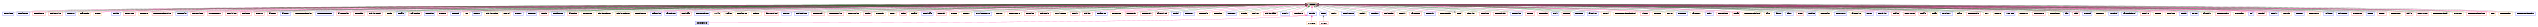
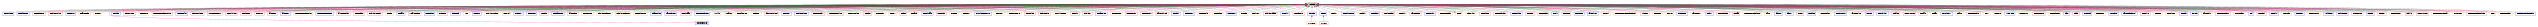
  digraph {
    rankdir=TB
    node [color=darkorange fillcolor=white fontname=Helvetica fontsize=10 shape=record style=filled]
    edge [color=gray40 dir=back fontname=Helvetica fontsize=10 labelfontname=Helvetica labelfontsize=10 shape=plaintext style=solid]
    n1 [color=blue height=0.2 label=Op_unique width=0.4]
    n2 [color=blue height=0.2 label=Fn_diagmat width=0.4]
    n3 [color=red height=0.2 label=Spop_htrans width=0.4]
    n4 [color=red height=0.2 label=Spglue_minus width=0.4]
    n5 [color=blue height=0.2 label=Fn_norm width=0.4]
    n6 [height=0.2 label=EGlueCube width=0.4]
    n7 [height=0.2 label=Fn_cor width=0.4]
    n8 [color=blue height=0.2 label=Op_relational width=0.4]
    n9 [color=blue height=0.2 label=Fn_hist width=0.4]
    n10 [color=red height=0.2 label=Fn_conv_to width=0.4]
    n11 [height=0.2 label=Fn_speye width=0.4]
    n12 [color=red height=0.2 label=Operator_cube_minus width=0.4]
    n13 [color=blue height=0.2 label=Op_toeplitz width=0.4]
    n14 [color=red height=0.2 label=Fn_n_unique width=0.4]
    n15 [color=red height=0.2 label=Arma_ostream width=0.4]
    n16 [color=red height=0.2 label=Fn_syl_lyap width=0.4]
    n17 [color=red height=0.2 label=Op_htrans width=0.4]
    n18 [color=red height=0.2 label=Op_sum width=0.4]
    n19 [color=red height=0.2 label=Glue_cor width=0.4]
    n20 [color=blue height=0.2 label=Glue_cov width=0.4]
    n21 [height=0.2 label=Operator_cube_plus width=0.4]
    n22 [color=blue height=0.2 label=Operator_ostream width=0.4]
    n23 [color=red height=0.2 label=Glue_toeplitz width=0.4]
    n24 [color=red height=0.2 label=Op_stddev width=0.4]
    n25 [color=red height=0.2 label=Subview_each width=0.4]
    n26 [height=0.2 label=Fn_det width=0.4]
    n27 [color=blue height=0.2 label=Op_flip width=0.4]
    n28 [color=red height=0.2 label=MtGlueCube width=0.4]
    n29 [color=blue height=0.2 label=Fn_resize width=0.4]
    n30 [color=red height=0.2 label=Fn_trans width=0.4]
    n31 [color=blue height=0.2 label=Op_prod width=0.4]
    n32 [height=0.2 label=Mat width=0.4]
    n33 [color=blue height=0.2 label=Fn_sum width=0.4]
    n34 [height=0.2 label=Subview_cube width=0.4]
    n35 [height=0.2 label=Fn_svd width=0.4]
    n36 [color=blue height=0.2 label=Fn_conv width=0.4]
    n37 [color=blue height=0.2 label=Spop_var width=0.4]
    n38 [color=red height=0.2 label=Op_dot width=0.4]
    n39 [color=blue height=0.2 label=Op_diagmat width=0.4]
    n40 [color=red height=0.2 label=GlueCube width=0.4]
    n41 [height=0.2 label=Op_repmat width=0.4]
    n42 [height=0.2 label=Subview_elem1 width=0.4]
    n43 [height=0.2 label=Subview_elem2 width=0.4]
    n44 [height=0.2 label=Fn_princomp width=0.4]
    n45 [color=blue height=0.2 label=Hdf5_misc width=0.4]
    n46 [color=blue height=0.2 label=Glue_times width=0.4]
    n47 [color=red height=0.2 label=Fn_shuffle width=0.4]
    n48 [color=blue height=0.2 label=Operator_times width=0.4]
    n49 [height=0.2 label=Auxlib width=0.4]
    n50 [height=0.2 label=MtGlue width=0.4]
    n51 [height=0.2 label=Op_diagvec width=0.4]
    n52 [height=0.2 label=Podarray width=0.4]
    n53 [color=red height=0.2 label=Gemm_mixed width=0.4]
    n54 [color=blue height=0.2 label=Op_max width=0.4]
    n55 [color=blue height=0.2 label=Spglue_times width=0.4]
    n56 [color=red height=0.2 label=Operator_div width=0.4]
    n57 [color=red height=0.2 label=Operator_minus width=0.4]
    n58 [height=0.2 label=Fn_trunc_log width=0.4]
    n59 [color=red height=0.2 label=Fn_dot width=0.4]
    n60 [height=0.2 label=Fn_randu width=0.4]
    n61 [height=0.2 label=SpRow width=0.4]
    n62 [color=red height=0.2 label=Cube width=0.4]
    n63 [height=0.2 label=Op_find width=0.4]
    n64 [color=blue height=0.2 label=Op_shuffle width=0.4]
    n65 [color=red height=0.2 label=Fn_randn width=0.4]
    n66 [height=0.2 label=Fn_sort width=0.4]
    n67 [height=0.2 label=Eop_aux width=0.4]
    n68 [color=blue height=0.2 label=Running_stat_vec width=0.4]
    n69 [height=0.2 label=Fn_max width=0.4]
    n70 [height=0.2 label=Fn_trunc_exp width=0.4]
    n71 [color=red height=0.2 label=Op_resize width=0.4]
    n72 [color=red height=0.2 label=Spglue_plus width=0.4]
    n73 [height=0.2 label=Running_stat width=0.4]
    n74 [fillcolor=grey75 fontcolor=black height=0.2 label=MtSpOp width=0.4]
    n75 [color=red height=0.2 label=Op_min width=0.4]
    n76 [color=red height=0.2 label=Subview width=0.4]
    n77 [color=blue height=0.2 label=Fn_diagvec width=0.4]
    n78 [height=0.2 label=Fn_repmat width=0.4]
    n79 [color=red height=0.2 label=Fn_sprandn width=0.4]
    n80 [color=red height=0.2 label=Fn_sprandu width=0.4]
    n81 [color=red height=0.2 label=Glue_mixed width=0.4]
    n82 [color=blue height=0.2 label=Fn_chol width=0.4]
    n83 [color=blue height=0.2 label=Spop_max width=0.4]
    n84 [height=0.2 label=Fn_toeplitz width=0.4]
    n85 [height=0.2 label=EOpCube width=0.4]
    n86 [color=blue height=0.2 label=Op_mean width=0.4]
    n87 [height=0.2 label=Fn_eig width=0.4]
    n88 [height=0.2 label=Fn_kron width=0.4]
    n89 [color=red height=0.2 label=Subview_field width=0.4]
    n90 [color=blue height=0.2 label=Fn_pinv width=0.4]
    n91 [color=red height=0.2 label=Op_dotext width=0.4]
    n92 [color=blue height=0.2 label=Base width=0.4]
    n93 [color=blue height=0.2 label=Fn_misc width=0.4]
    n94 [height=0.2 label=Op_inv width=0.4]
    n95 [color=blue height=0.2 label=Op_princomp width=0.4]
    n96 [height=0.2 label=Fn_join width=0.4]
    n97 [color=blue height=0.2 label=Fn_elem width=0.4]
    n98 [color=red height=0.2 label=Fn_log_det width=0.4]
    n99 [height=0.2 label=Fn_min width=0.4]
    n100 [color=red height=0.2 label=Glue_cross width=0.4]
    n101 [color=blue height=0.2 label=Spop_min width=0.4]
    n102 [height=0.2 label=Op_cx_scalar width=0.4]
    n103 [height=0.2 label=SpCol width=0.4]
    n104 [height=0.2 label=Diagview width=0.4]
    n105 [color=red height=0.2 label=Op_trimat width=0.4]
    n106 [color=red height=0.2 label=Fn_sort_index width=0.4]
    n107 [color=blue height=0.2 label=Spop_misc width=0.4]
    n108 [color=red height=0.2 label=Fn_ones width=0.4]
    n109 [color=red height=0.2 label=BaseCube width=0.4]
    n110 [color=blue height=0.2 label=Fn_lu width=0.4]
    n111 [color=red height=0.2 label=SpBase width=0.4]
    n112 [color=blue height=0.2 label=Fn_zeros width=0.4]
    n113 [color=blue height=0.2 label=Glue_kron width=0.4]
    n114 [height=0.2 label=Fn_rank width=0.4]
    n115 [height=0.2 label=Operator_cube_relational width=0.4]
    n116 [color=red height=0.2 label=Injector width=0.4]
    n117 [height=0.2 label=Fn_cross width=0.4]
    n118 [height=0.2 label=Op_var width=0.4]
    n119 [color=blue height=0.2 label=Op_strans width=0.4]
    n120 [height=0.2 label=Glue_conv width=0.4]
    n121 [color=blue height=0.2 label=Fn_inv width=0.4]
    n122 [color=red height=0.2 label=Op_reshape width=0.4]
    n123 [color=red height=0.2 label=Op_fft width=0.4]
    n124 [height=0.2 label=Operator_relational width=0.4]
    n125 [height=0.2 label=Glue width=0.4]
    n126 [color=blue height=0.2 label=Gemm width=0.4]
    n127 [color=blue height=0.2 label=Gemv width=0.4]
    n128 [color=red height=0.2 label=Fn_qr width=0.4]
    n129 [color=blue height=0.2 label=Op_hist width=0.4]
    n130 [height=0.2 label=Op_median width=0.4]
    n131 [color=blue height=0.2 label=Fn_cumsum width=0.4]
    n132 [height=0.2 label=Glue_solve width=0.4]
    n133 [color=blue height=0.2 label=Fn_var width=0.4]
    n134 [color=blue height=0.2 label=SpSubview width=0.4]
    n135 [color=red height=0.2 label=SpGlue width=0.4]
    n136 [color=red height=0.2 label=Op_symmat width=0.4]
    n137 [color=red height=0.2 label=Fn_flip width=0.4]
    n138 [height=0.2 label=Fn_fft width=0.4]
    n139 [color=blue height=0.2 label=SpValProxy width=0.4]
    n140 [height=0.2 label=EGlue width=0.4]
    n141 [color=red height=0.2 label=Operator_plus width=0.4]
    n142 [height=0.2 label=Row width=0.4]
    n143 [height=0.2 label=Fn_eye width=0.4]
    n144 [color=blue height=0.2 label=Arrayops width=0.4]
    n145 [height=0.2 label=Spop_sum width=0.4]
    n146 [color=red height=0.2 label=Spop_strans width=0.4]
    n147 [height=0.2 label=Fn_reshape width=0.4]
    n148 [color=blue height=0.2 label=Gen width=0.4]
    n149 [color=red height=0.2 label=Field width=0.4]
    n150 [color=blue height=0.2 label=Fn_prod width=0.4]
    n151 [height=0.2 label=Fn_strans width=0.4]
    n152 [color=blue height=0.2 label=Cond_rel width=0.4]
    n153 [color=blue height=0.2 label=Glue_relational width=0.4]
    n154 [color=red height=0.2 label=Fn_solve width=0.4]
    n155 [height=0.2 label=Op_sort width=0.4]
    n156 [height=0.2 label=Fn_trimat width=0.4]
    n157 [color=blue height=0.2 label=Fn_trig width=0.4]
    n158 [color=blue height=0.2 label=SpMat width=0.4]
    n159 [height=0.2 label=Glue_join width=0.4]
    n160 [color=red height=0.2 label=Operator_schur width=0.4]
    n161 [height=0.2 label=Fn_median width=0.4]
    n162 [color=blue height=0.2 label=Col width=0.4]
    n163 [color=red height=0.2 label=Op_chol width=0.4]
    n164 [color=blue height=0.2 label=Op_pinv width=0.4]
    n165 [height=0.2 label=Op_misc width=0.4]
    n166 [color=blue height=0.2 label=Fn_accu width=0.4]
    n167 [height=0.2 label=Op_cumsum width=0.4]
    n168 [color=blue height=0.2 label=Wall_exp width=0.4]
    n169 [color=blue height=0.2 label=Eglue_core width=0.4]
    n170 [color=red height=0.2 label=Fn_spones width=0.4]
    n171 [color=blue height=0.2 label=Op_cor width=0.4]
    n172 [color=red height=0.2 label=Op_cov width=0.4]
    n173 [height=0.2 label=Spop_mean width=0.4]
    n174 [color=red height=0.2 label=Diskio width=0.4]
    n175 [color=red height=0.2 label=Fn_symmat width=0.4]
    n176 [height=0.2 label=Operator_cube_div width=0.4]
    n177 [height=0.2 label=Fn_mean width=0.4]
    n178 [color=red height=0.2 label=Operator_cube_times width=0.4]
    n179 [height=0.2 label=EOp width=0.4]
    n180 [height=0.2 label=Fn_as_scalar width=0.4]
    n181 [color=blue height=0.2 label=Operator_cube_schur width=0.4]
    n182 [color=red height=0.2 label=Fn_eps width=0.4]
    n183 [height=0.2 label=Fn_trace width=0.4]
    n74 -> n1
    n74 -> n2 [color=deeppink]
    n74 -> n3 [color=darkgreen]
    n74 -> n4
    n74 -> n5
    n74 -> n6 [color=deeppink]
    n74 -> n7 [color=deeppink]
-   n93 -> n8 [color=deeppink]
+   n74 -> n8 [color=deeppink]
    n74 -> n9 [color=darkgreen]
    n74 -> n10 [color=deeppink]
    n74 -> n11
    n74 -> n12 [color=darkgreen]
    n74 -> n13 [color=deeppink]
    n74 -> n14 [color=deeppink]
    n74 -> n15
    n74 -> n16 [color=deeppink]
    n74 -> n17 [color=darkgreen]
    n74 -> n18
    n74 -> n19
    n74 -> n20
    n74 -> n21
    n74 -> n22 [color=deeppink]
    n74 -> n23
    n74 -> n24
    n74 -> n25
    n74 -> n26 [color=darkgreen]
    n74 -> n27 [color=darkgreen]
    n74 -> n28 [color=deeppink]
    n74 -> n29
    n74 -> n30
    n74 -> n31 [color=deeppink]
    n74 -> n32 [color=darkgreen]
    n74 -> n33 [color=darkgreen]
    n74 -> n34
    n74 -> n35 [color=deeppink]
    n74 -> n36
    n74 -> n37
    n74 -> n38 [color=darkgreen]
    n74 -> n39 [color=darkgreen]
    n74 -> n40 [color=darkgreen]
    n74 -> n41
    n74 -> n42 [color=darkgreen]
    n74 -> n43
    n74 -> n44 [color=deeppink]
    n74 -> n45 [color=deeppink]
    n74 -> n46
    n74 -> n47
    n74 -> n48 [color=deeppink]
    n74 -> n49
    n74 -> n50 [color=darkgreen]
    n74 -> n51
    n74 -> n52 [color=deeppink]
    n74 -> n53
    n74 -> n54
    n74 -> n55 [color=darkgreen]
    n74 -> n56 [color=darkgreen]
    n74 -> n57 [color=deeppink]
    n74 -> n58 [color=darkgreen]
    n74 -> n59
    n74 -> n60
    n74 -> n61 [color=deeppink]
    n74 -> n62 [color=darkgreen]
    n74 -> n63 [color=deeppink]
    n74 -> n64
    n74 -> n65 [color=deeppink]
    n74 -> n66 [color=darkgreen]
    n74 -> n67 [color=darkgreen]
    n74 -> n68
    n74 -> n69 [color=deeppink]
    n74 -> n70
    n74 -> n71 [color=darkgreen]
    n74 -> n72
    n74 -> n73 [color=darkgreen]
    n74 -> n75 [color=darkgreen]
    n74 -> n76 [color=deeppink]
    n74 -> n77 [color=deeppink]
    n74 -> n78 [color=deeppink]
    n74 -> n79 [color=darkgreen]
    n74 -> n80
    n74 -> n81 [color=darkgreen]
    n74 -> n82
    n74 -> n83 [color=deeppink]
    n74 -> n84 [color=deeppink]
    n74 -> n85
    n74 -> n86 [color=darkgreen]
    n74 -> n87
    n74 -> n88 [color=deeppink]
    n74 -> n89 [color=darkgreen]
    n74 -> n90 [color=deeppink]
    n74 -> n91 [color=darkgreen]
    n74 -> n92
    n74 -> n93 [color=deeppink]
    n74 -> n94
    n74 -> n95
    n74 -> n96
    n74 -> n97 [color=darkgreen]
    n74 -> n98 [color=deeppink]
    n74 -> n99
    n74 -> n100
    n74 -> n101 [color=darkgreen]
    n74 -> n102 [color=deeppink]
    n74 -> n103
    n74 -> n104
    n74 -> n105 [color=darkgreen]
    n74 -> n106
    n74 -> n107 [color=darkgreen]
    n74 -> n108
    n74 -> n109 [color=deeppink]
    n74 -> n110
    n74 -> n111 [color=darkgreen]
    n74 -> n112 [color=darkgreen]
    n74 -> n113 [color=darkgreen]
    n74 -> n114 [color=deeppink]
    n74 -> n115
    n74 -> n116 [color=deeppink]
    n74 -> n117 [color=deeppink]
    n74 -> n118 [color=darkgreen]
    n74 -> n119
    n74 -> n120 [color=darkgreen]
    n74 -> n121
    n74 -> n122 [color=deeppink]
    n74 -> n123
    n74 -> n124 [color=deeppink]
    n74 -> n125 [color=darkgreen]
    n74 -> n126
    n74 -> n127 [color=darkgreen]
    n74 -> n128
    n74 -> n129
    n74 -> n130
    n74 -> n131
    n74 -> n132 [color=darkgreen]
    n74 -> n133 [color=darkgreen]
    n74 -> n134 [color=deeppink]
    n74 -> n135 [color=deeppink]
    n74 -> n136
    n74 -> n137 [color=deeppink]
    n74 -> n138
    n74 -> n139 [color=darkgreen]
    n74 -> n140
    n74 -> n141 [color=darkgreen]
    n74 -> n142 [color=darkgreen]
    n74 -> n143
    n74 -> n144
    n74 -> n145 [color=deeppink]
    n74 -> n146
    n74 -> n147 [color=darkgreen]
    n74 -> n148 [color=darkgreen]
    n74 -> n149 [color=darkgreen]
    n74 -> n150 [color=deeppink]
    n74 -> n151
    n74 -> n152
    n74 -> n153
    n74 -> n154 [color=darkgreen]
    n74 -> n155 [color=darkgreen]
    n74 -> n156 [color=deeppink]
    n74 -> n157 [color=deeppink]
    n74 -> n158 [color=deeppink]
    n74 -> n159
    n74 -> n160 [color=darkgreen]
    n74 -> n161
    n74 -> n162 [color=deeppink]
    n74 -> n163 [color=deeppink]
    n74 -> n164 [color=deeppink]
    n74 -> n165
    n74 -> n166
    n74 -> n167 [color=deeppink]
    n74 -> n168 [color=deeppink]
    n74 -> n169 [color=darkgreen]
    n74 -> n170
    n74 -> n171
    n74 -> n172
    n74 -> n173
    n74 -> n174 [color=deeppink]
    n74 -> n175 [color=darkgreen]
    n74 -> n176
    n74 -> n177
    n74 -> n178 [color=darkgreen]
    n74 -> n179 [color=deeppink]
    n74 -> n180 [color=deeppink]
    n74 -> n181
    n92 -> n182
    n93 -> n183 [color=deeppink]
    n103 -> n74
  }
